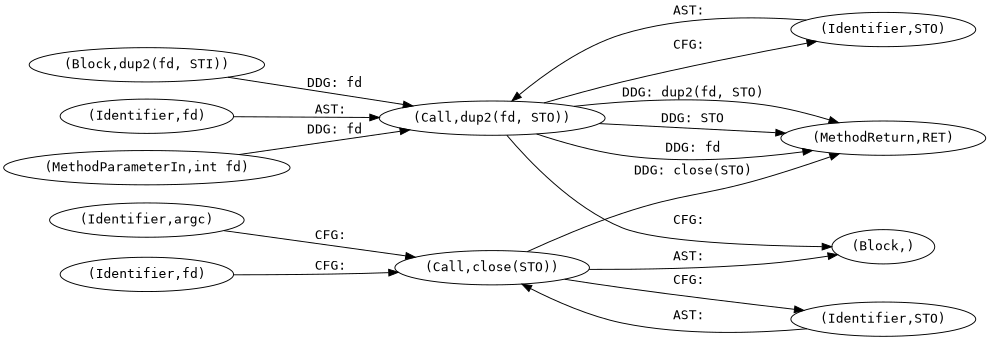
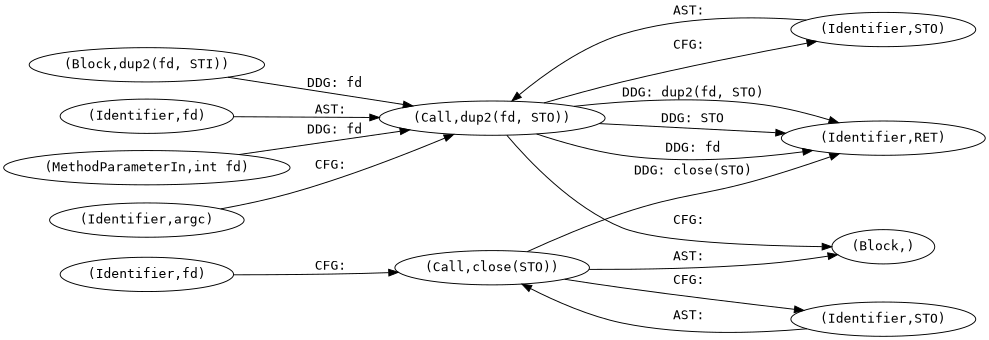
  digraph {
    fontname="DejaVu Sans Mono"
    rankdir=LR
    node [fontname="DejaVu Sans Mono"]
    edge [fontname="DejaVu Sans Mono"]
    n1 [label="(Call,close(STO))"]
    n2 [label="(Identifier,STO)"]
-   n3 [label="(MethodReturn,RET)"]
+   n3 [label="(Identifier,RET)"]
    n4 [label="(Block,)"]
    n5 [label="(Call,dup2(fd, STO))"]
    n6 [label="(Identifier,STO)"]
    n7 [label="(Identifier,fd)"]
    n8 [label="(Block,dup2(fd, STI))"]
    n9 [label="(Identifier,fd)"]
    n10 [label="(Identifier,argc)"]
    n11 [label="(MethodParameterIn,int fd)"]
    n1 -> n2 [label="CFG: "]
    n1 -> n3 [label="DDG: close(STO)"]
    n1 -> n4 [label="AST: "]
    n2 -> n1 [label="AST: "]
    n5 -> n3 [label="DDG: fd"]
    n5 -> n3 [label="DDG: dup2(fd, STO)"]
    n5 -> n3 [label="DDG: STO"]
    n5 -> n4 [label="CFG: "]
    n5 -> n6 [label="CFG: "]
    n6 -> n5 [label="AST: "]
    n7 -> n1 [label="CFG: "]
    n8 -> n5 [label="DDG: fd"]
    n9 -> n5 [label="AST: "]
-   n10 -> n1 [label="CFG: "]
+   n10 -> n5 [label="CFG: "]
    n11 -> n5 [label="DDG: fd"]
  }
